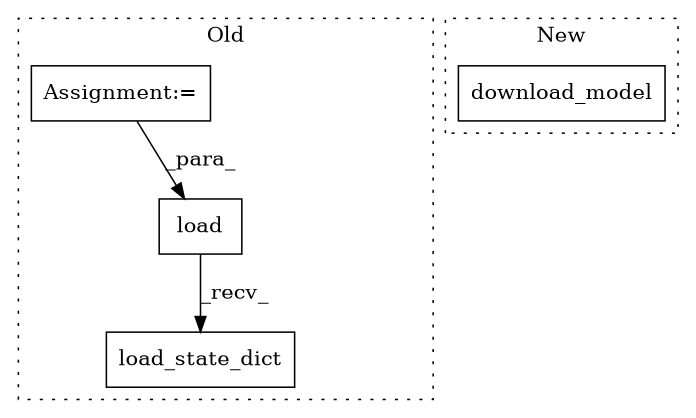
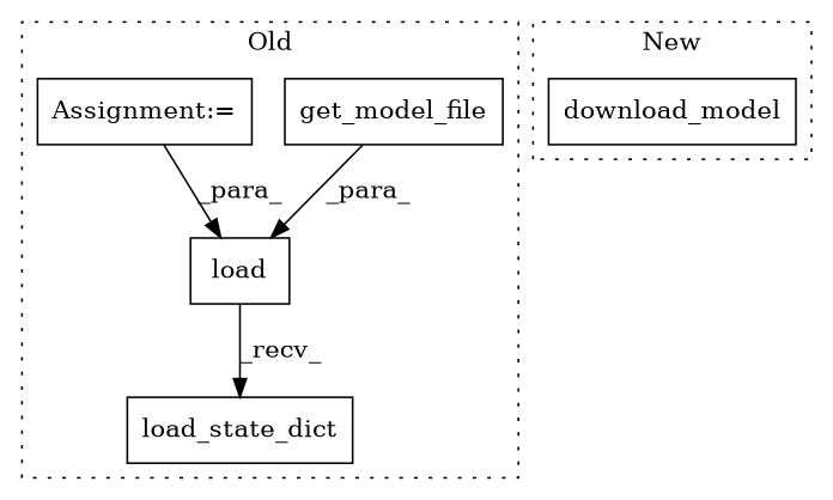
  digraph {
    node [a=32 l="15,1" shape=box]
    n1 [l="16,1" label=load_state_dict s="6582,6641"]
    n2 [l="5,1" label=load s="6604,6640"]
+   n3 [label=get_model_file s="6609,6639"]
    n4 [a=7 l=5 label="Assignment:=" s=5434]
    n5 [label=download_model s="6552,6586"]
    subgraph cluster_1 {
      label=Old
      style=dotted
      n1
      n2
+     n3
      n4
    }
    subgraph cluster_2 {
      label=New
      style=dotted
      n5
    }
    n2 -> n1 [label=_recv_]
+   n3 -> n2 [label=_para_]
    n4 -> n2 [label=_para_]
  }
